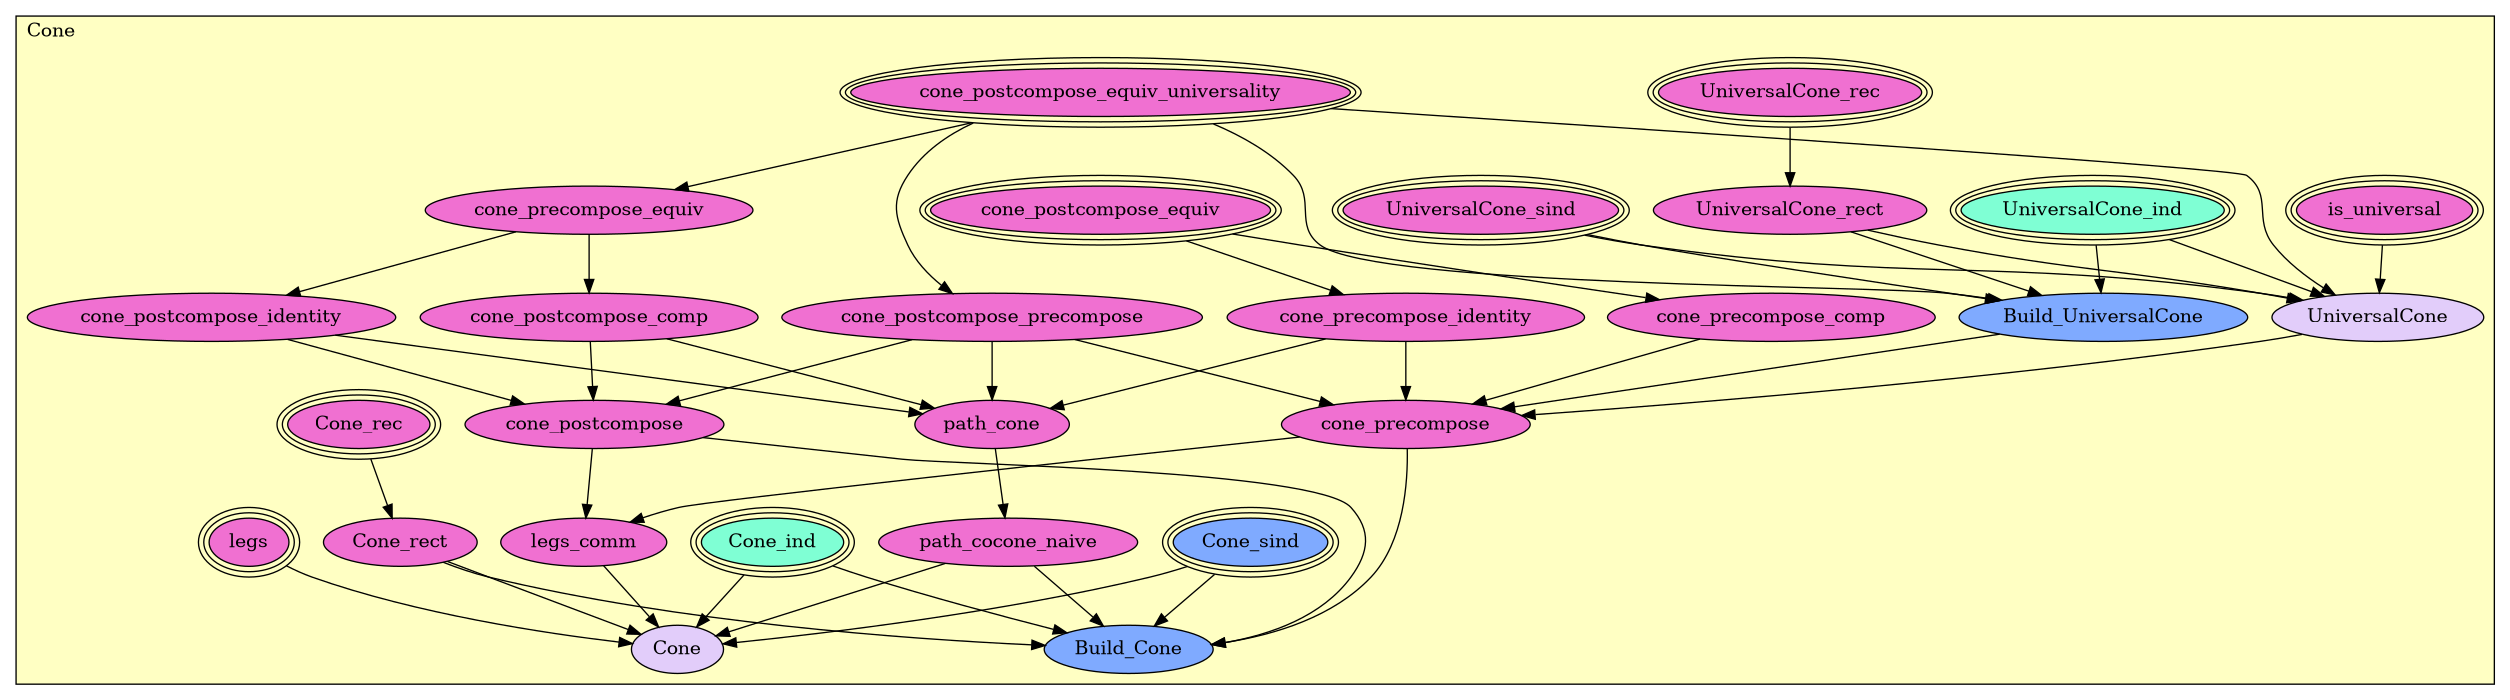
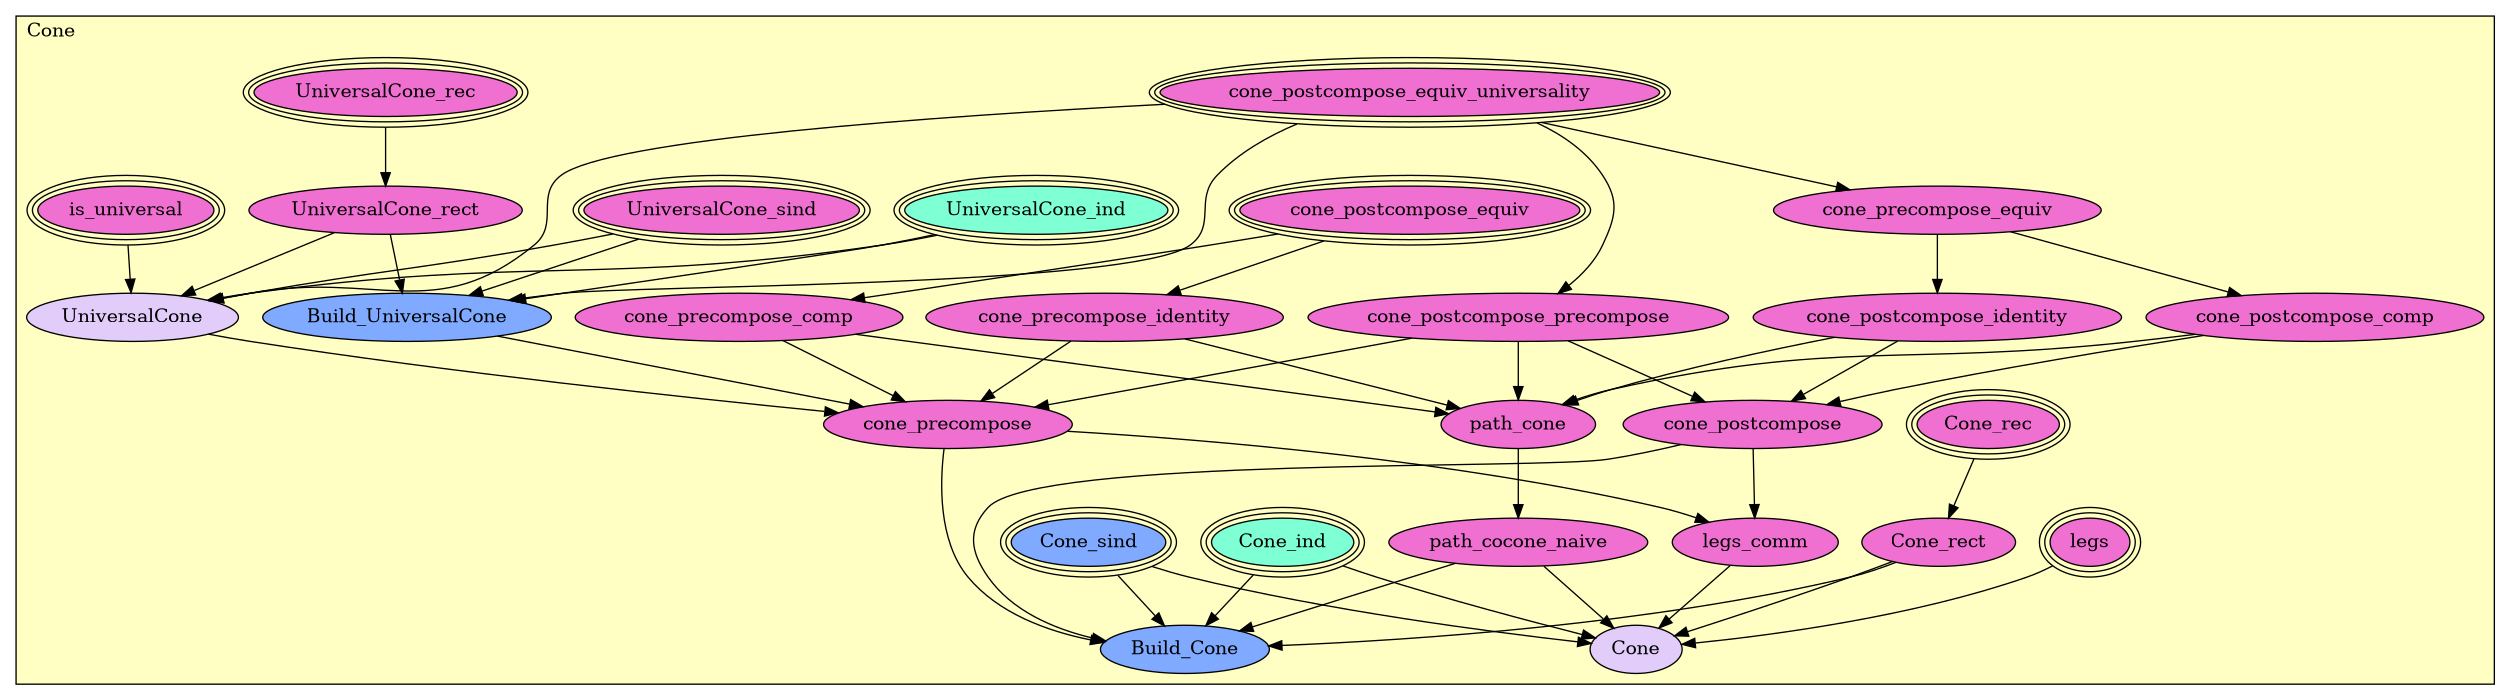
  digraph {
    node [fillcolor="#F070D1" style=filled]
    n1 [label=cone_postcompose_equiv_universality peripheries=3]
    n2 [label=cone_postcompose_equiv peripheries=3]
    n3 [label=cone_precompose_equiv]
    n4 [label=cone_postcompose_precompose]
    n5 [label=cone_postcompose_comp]
    n6 [label=cone_postcompose_identity]
    n7 [label=cone_postcompose]
    n8 [label=cone_precompose_comp]
    n9 [label=cone_precompose_identity]
    n10 [label=is_universal peripheries=3]
    n11 [label=UniversalCone_sind peripheries=3]
    n12 [label=UniversalCone_rec peripheries=3]
    n13 [fillcolor="#7FFFD4" label=UniversalCone_ind peripheries=3]
    n14 [label=UniversalCone_rect]
    n15 [fillcolor="#7FAAFF" label=Build_UniversalCone]
    n16 [fillcolor="#E2CDFA" label=UniversalCone]
    n17 [label=cone_precompose]
    n18 [label=path_cone]
    n19 [label=path_cocone_naive]
    n20 [label=legs_comm]
    n21 [label=legs peripheries=3]
    n22 [fillcolor="#7FAAFF" label=Cone_sind peripheries=3]
    n23 [label=Cone_rec peripheries=3]
    n24 [fillcolor="#7FFFD4" label=Cone_ind peripheries=3]
    n25 [label=Cone_rect]
    n26 [fillcolor="#7FAAFF" label=Build_Cone]
    n27 [fillcolor="#E2CDFA" label=Cone]
    subgraph cluster_1 {
      fillcolor="#FFFFC3"
      label=Cone
      labeljust=l
      style=filled
      n1
      n2
      n3
      n4
      n5
      n6
      n7
      n8
      n9
      n10
      n11
      n12
      n13
      n14
      n15
      n16
      n17
      n18
      n19
      n20
      n21
      n22
      n23
      n24
      n25
      n26
      n27
    }
    n1 -> n3
    n1 -> n4
    n1 -> n15
    n1 -> n16
    n2 -> n8
    n2 -> n9
    n3 -> n5
    n3 -> n6
    n4 -> n7
    n4 -> n17
    n4 -> n18
    n5 -> n7
    n5 -> n18
    n6 -> n7
    n6 -> n18
    n7 -> n20
    n7 -> n26
    n8 -> n17
+   n8 -> n18
    n9 -> n17
    n9 -> n18
    n10 -> n16
    n11 -> n15
    n11 -> n16
    n12 -> n14
    n13 -> n15
    n13 -> n16
    n14 -> n15
    n14 -> n16
    n15 -> n17
    n16 -> n17
    n17 -> n20
    n17 -> n26
    n18 -> n19
    n19 -> n26
    n19 -> n27
    n20 -> n27
    n21 -> n27
    n22 -> n26
    n22 -> n27
    n23 -> n25
    n24 -> n26
    n24 -> n27
    n25 -> n26
    n25 -> n27
  }
